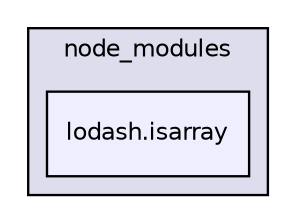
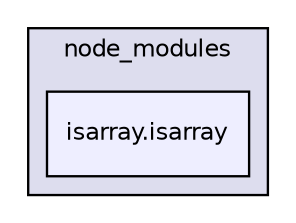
  digraph {
    compound=true
-   n1 [fillcolor="#eeeeff" fontname=Helvetica fontsize=10 label="lodash.isarray" pencolor=black shape=box style=filled]
+   n1 [fillcolor="#eeeeff" fontname=Helvetica fontsize=10 label="isarray.isarray" pencolor=black shape=box style=filled]
    subgraph cluster_1 {
      bgcolor="#ddddee"
      fontname=Helvetica
      fontsize=10
      label=node_modules
      pencolor=black
      n1
    }
  }
